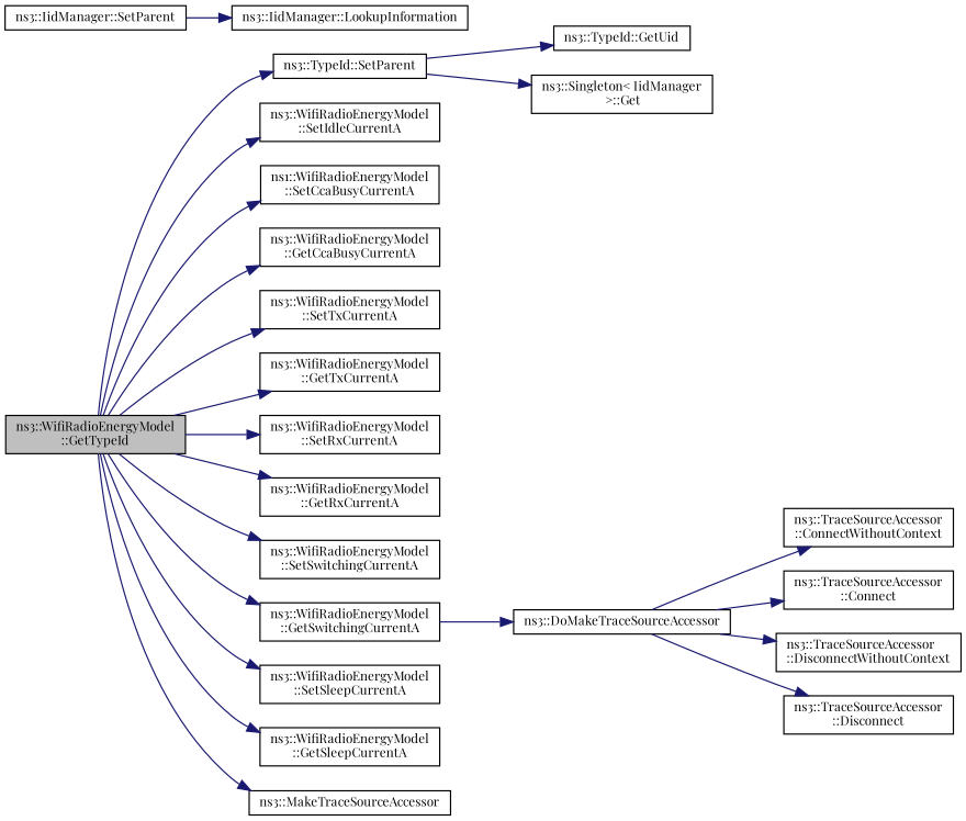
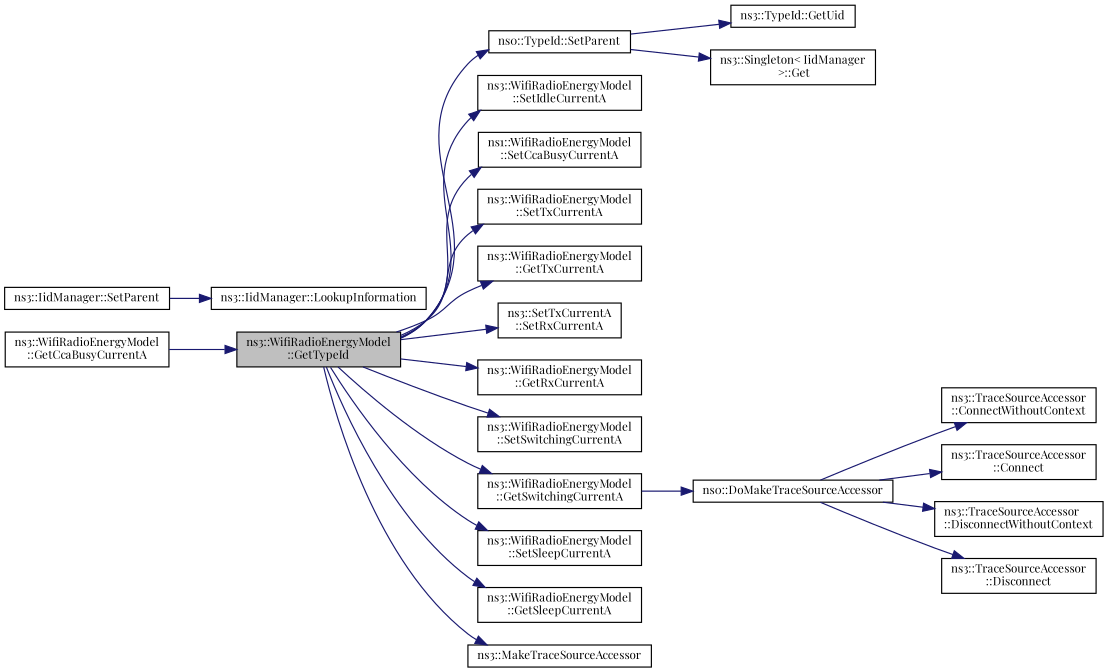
  digraph {
    fontname="Playfair Display"
    rankdir=LR
    node [color=black fillcolor=white fontname="Playfair Display" fontsize=10 shape=record style=filled]
    edge [color=midnightblue fontname="Playfair Display" fontsize=10 labelfontname=Helvetica labelfontsize=10 style=solid]
    n1 [fillcolor=grey75 fontcolor=black height=0.2 label="ns3::WifiRadioEnergyModel\l::GetTypeId" width=0.4]
-   n2 [height=0.2 label="ns3::TypeId::SetParent" width=0.4]
+   n2 [height=0.2 label="ns0::TypeId::SetParent" width=0.4]
    n3 [height=0.2 label="ns3::WifiRadioEnergyModel\l::SetIdleCurrentA" width=0.4]
    n4 [height=0.2 label="ns1::WifiRadioEnergyModel\l::SetCcaBusyCurrentA" width=0.4]
    n5 [height=0.2 label="ns3::WifiRadioEnergyModel\l::GetCcaBusyCurrentA" width=0.4]
    n6 [height=0.2 label="ns3::WifiRadioEnergyModel\l::SetTxCurrentA" width=0.4]
    n7 [height=0.2 label="ns3::WifiRadioEnergyModel\l::GetTxCurrentA" width=0.4]
-   n8 [height=0.2 label="ns3::WifiRadioEnergyModel\l::SetRxCurrentA" width=0.4]
+   n8 [height=0.2 label="ns3::SetTxCurrentA\l::SetRxCurrentA" width=0.4]
    n9 [height=0.2 label="ns3::WifiRadioEnergyModel\l::GetRxCurrentA" width=0.4]
    n10 [height=0.2 label="ns3::WifiRadioEnergyModel\l::SetSwitchingCurrentA" width=0.4]
    n11 [height=0.2 label="ns3::WifiRadioEnergyModel\l::GetSwitchingCurrentA" width=0.4]
    n12 [height=0.2 label="ns3::WifiRadioEnergyModel\l::SetSleepCurrentA" width=0.4]
    n13 [height=0.2 label="ns3::WifiRadioEnergyModel\l::GetSleepCurrentA" width=0.4]
    n14 [height=0.2 label="ns3::MakeTraceSourceAccessor" width=0.4]
    n15 [height=0.2 label="ns3::TypeId::GetUid" width=0.4]
    n16 [height=0.2 label="ns3::Singleton\< IidManager\l \>::Get" width=0.4]
-   n17 [height=0.2 label="ns3::DoMakeTraceSourceAccessor" width=0.4]
+   n17 [height=0.2 label="ns0::DoMakeTraceSourceAccessor" width=0.4]
    n18 [height=0.2 label="ns3::IidManager::SetParent" width=0.4]
    n19 [height=0.2 label="ns3::IidManager::LookupInformation" width=0.4]
    n20 [height=0.2 label="ns3::TraceSourceAccessor\l::ConnectWithoutContext" width=0.4]
    n21 [height=0.2 label="ns3::TraceSourceAccessor\l::Connect" width=0.4]
    n22 [height=0.2 label="ns3::TraceSourceAccessor\l::DisconnectWithoutContext" width=0.4]
    n23 [height=0.2 label="ns3::TraceSourceAccessor\l::Disconnect" width=0.4]
    n1 -> n2
    n1 -> n3
    n1 -> n4
-   n1 -> n5
+   n5 -> n1
    n1 -> n6
    n1 -> n7
    n1 -> n8
    n1 -> n9
    n1 -> n10
    n1 -> n11
    n1 -> n12
    n1 -> n13
    n1 -> n14
    n2 -> n15
    n2 -> n16
    n11 -> n17
    n17 -> n20
    n17 -> n21
    n17 -> n22
    n17 -> n23
    n18 -> n19
  }
